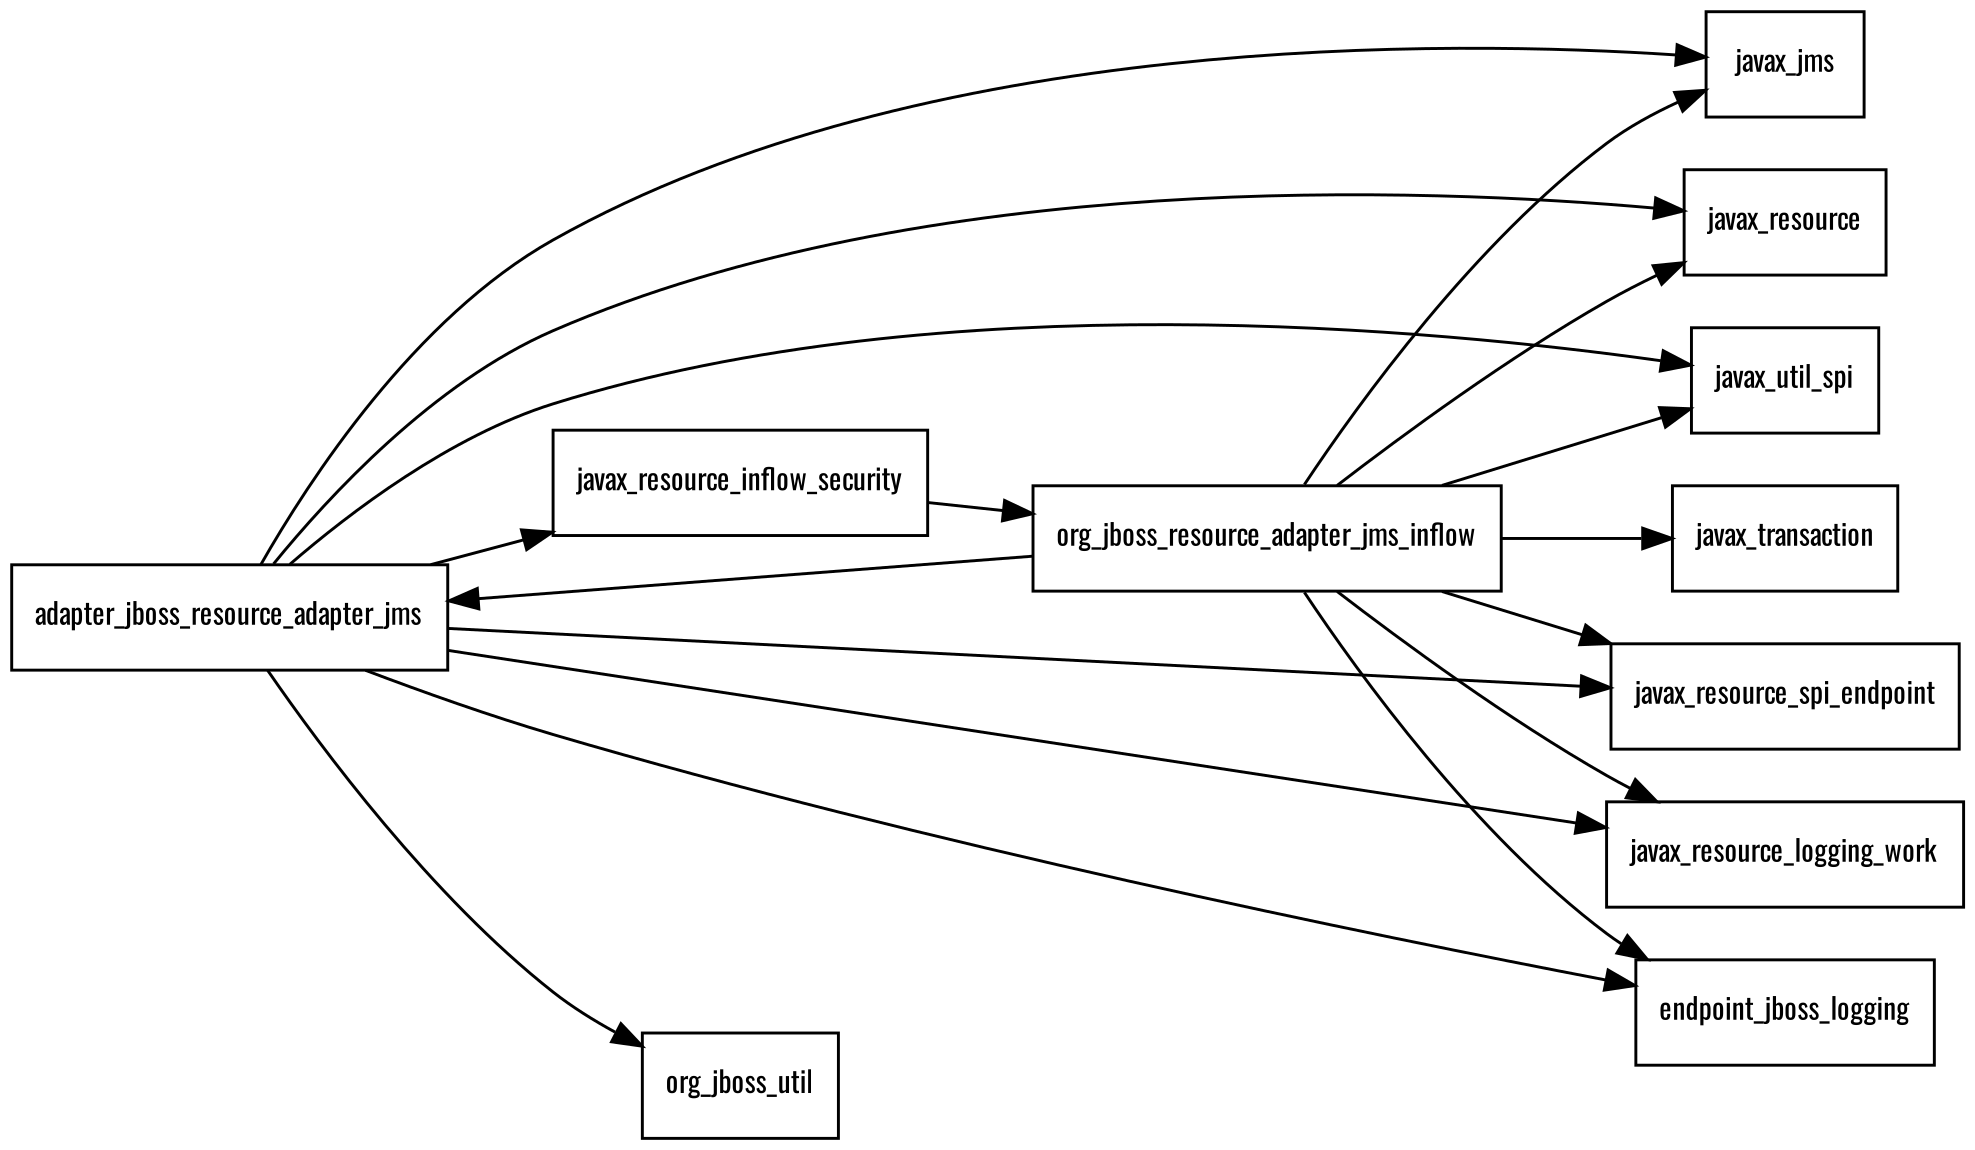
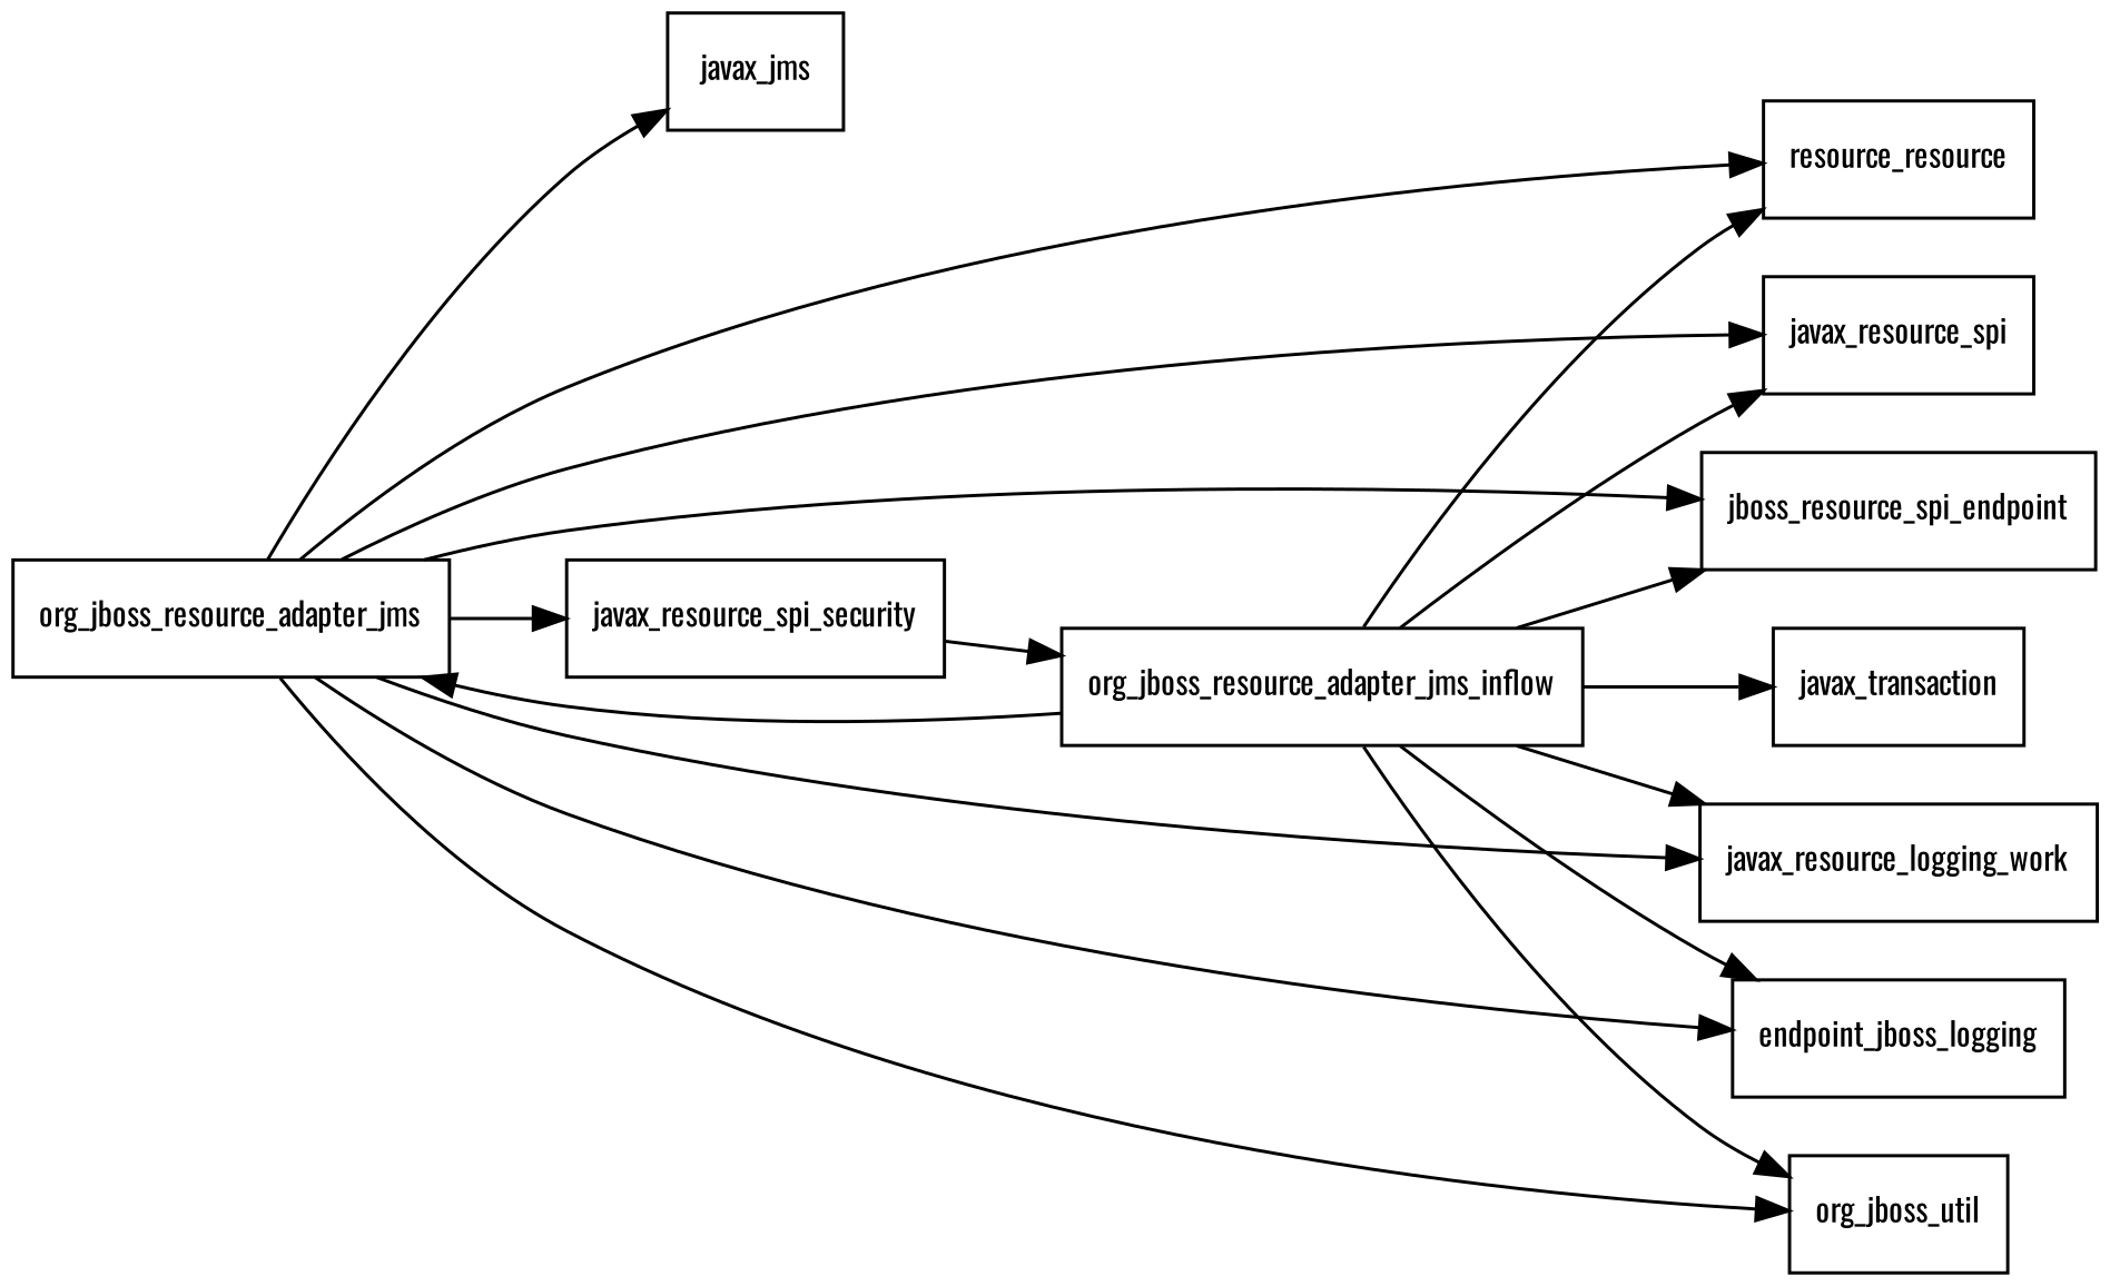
  digraph {
    fontname=Oswald
    rankdir=LR
    node [fontname=Oswald fontsize=10.0 shape=box]
    edge [fontname=Oswald]
-   org_jboss_resource_adapter_jms [label=adapter_jboss_resource_adapter_jms]
+   org_jboss_resource_adapter_jms
    javax_jms
-   javax_resource
-   javax_resource_spi [label=javax_util_spi]
-   javax_resource_spi_endpoint
-   javax_resource_spi_security [label=javax_resource_inflow_security]
+   javax_resource [label=resource_resource]
+   javax_resource_spi
+   javax_resource_spi_endpoint [label=jboss_resource_spi_endpoint]
+   javax_resource_spi_security
    n7 [label=javax_resource_logging_work]
    n8 [label=endpoint_jboss_logging]
    org_jboss_util
    org_jboss_resource_adapter_jms_inflow
    javax_transaction
    org_jboss_resource_adapter_jms -> javax_jms
    org_jboss_resource_adapter_jms -> javax_resource
    org_jboss_resource_adapter_jms -> javax_resource_spi
    org_jboss_resource_adapter_jms -> javax_resource_spi_endpoint
    org_jboss_resource_adapter_jms -> javax_resource_spi_security
    org_jboss_resource_adapter_jms -> n7
    org_jboss_resource_adapter_jms -> n8
    org_jboss_resource_adapter_jms -> org_jboss_util
    javax_resource_spi_security -> org_jboss_resource_adapter_jms_inflow
    org_jboss_resource_adapter_jms_inflow -> org_jboss_resource_adapter_jms
-   org_jboss_resource_adapter_jms_inflow -> javax_jms
+   org_jboss_resource_adapter_jms_inflow -> org_jboss_util
    org_jboss_resource_adapter_jms_inflow -> javax_resource
    org_jboss_resource_adapter_jms_inflow -> javax_resource_spi
    org_jboss_resource_adapter_jms_inflow -> javax_resource_spi_endpoint
    org_jboss_resource_adapter_jms_inflow -> n7
    org_jboss_resource_adapter_jms_inflow -> n8
    org_jboss_resource_adapter_jms_inflow -> javax_transaction
  }
